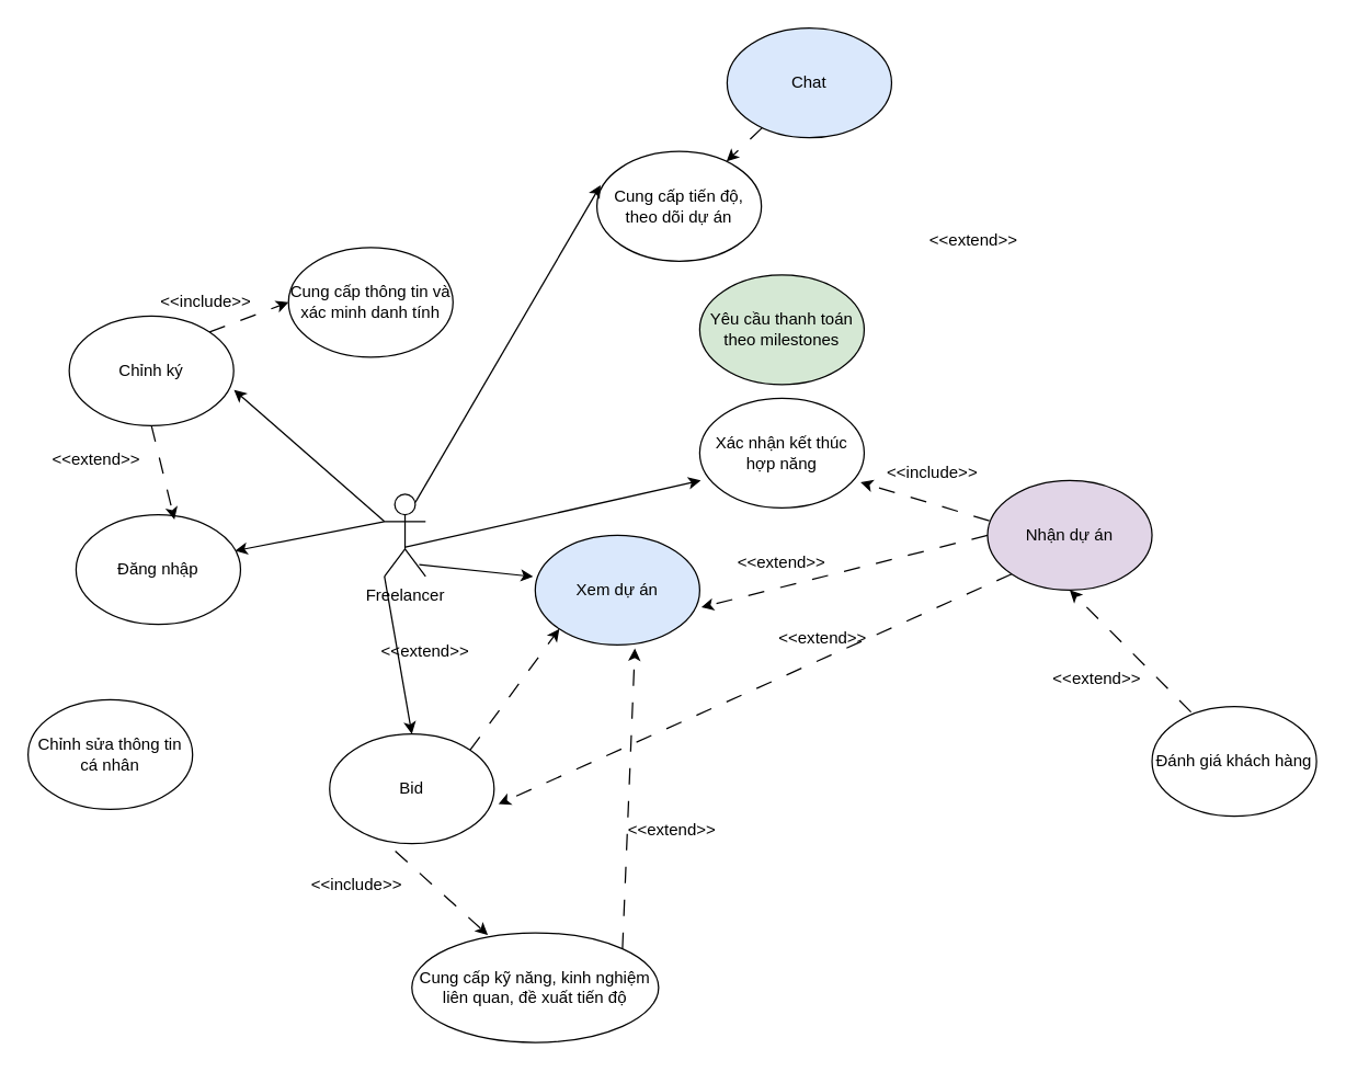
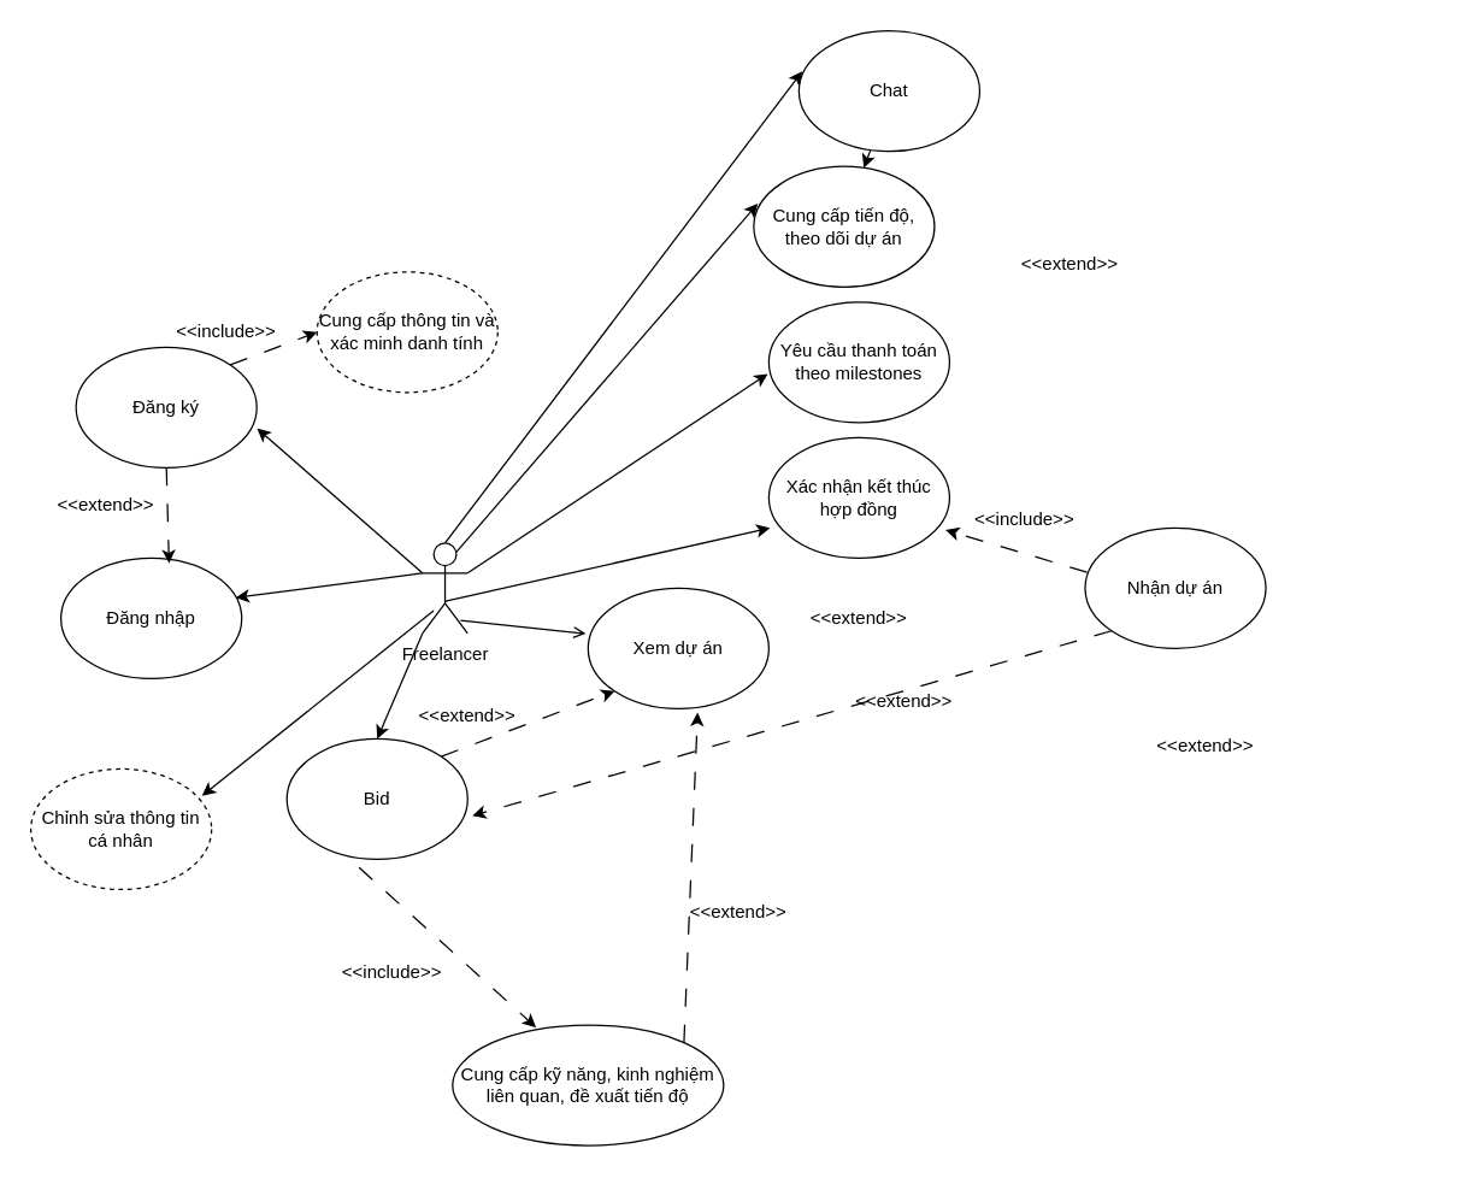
  <mxCell id="0" />
  <mxCell id="1" parent="0" />
  <mxCell id="2" value="Freelancer" style="shape=umlActor;verticalLabelPosition=bottom;verticalAlign=top;html=1;" parent="1" vertex="1"><mxGeometry x="280" y="360" width="30" height="60" as="geometry" /></mxCell>
- <mxCell id="3" value="Chỉnh ký" style="ellipse;whiteSpace=wrap;html=1;" parent="1" vertex="1"><mxGeometry x="50" y="230" width="120" height="80" as="geometry" /></mxCell>
- <mxCell id="4" value="Đăng nhập" style="ellipse;whiteSpace=wrap;html=1;" parent="1" vertex="1"><mxGeometry x="55" y="375" width="120" height="80" as="geometry" /></mxCell>
- <mxCell id="5" value="Cung cấp thông tin và xác minh danh tính" style="ellipse;whiteSpace=wrap;html=1;" parent="1" vertex="1"><mxGeometry x="210" width="120" height="80" as="geometry" y="180" /></mxCell>
- <mxCell id="6" value="Chỉnh sửa thông tin cá nhân" style="ellipse;whiteSpace=wrap;html=1;" parent="1" vertex="1"><mxGeometry x="20" y="510" width="120" height="80" as="geometry" /></mxCell>
- <mxCell id="7" value="Bid" style="ellipse;whiteSpace=wrap;html=1;" parent="1" vertex="1"><mxGeometry x="240" y="535" width="120" height="80" as="geometry" /></mxCell>
+ <mxCell id="3" value="Đăng ký" style="ellipse;whiteSpace=wrap;html=1;" parent="1" vertex="1"><mxGeometry x="50" y="230" width="120" height="80" as="geometry" /></mxCell>
+ <mxCell id="4" value="Đăng nhập" style="ellipse;whiteSpace=wrap;html=1;" parent="1" vertex="1"><mxGeometry x="40" y="370" width="120" height="80" as="geometry" /></mxCell>
+ <mxCell id="5" value="Cung cấp thông tin và xác minh danh tính" style="ellipse;whiteSpace=wrap;html=1;dashed=1;" parent="1" vertex="1"><mxGeometry x="210" width="120" height="80" as="geometry" y="180" /></mxCell>
+ <mxCell id="6" value="Chỉnh sửa thông tin cá nhân" style="ellipse;whiteSpace=wrap;html=1;dashed=1;" parent="1" vertex="1"><mxGeometry x="20" y="510" width="120" height="80" as="geometry" /></mxCell>
+ <mxCell id="7" value="Bid" style="ellipse;whiteSpace=wrap;html=1;" parent="1" vertex="1"><mxGeometry x="190" y="490" width="120" height="80" as="geometry" /></mxCell>
  <mxCell id="8" value="Cung cấp kỹ năng, kinh nghiệm liên quan, đề xuất tiến độ" style="ellipse;whiteSpace=wrap;html=1;" parent="1" vertex="1"><mxGeometry x="300" y="680" width="180" height="80" as="geometry" /></mxCell>
- <mxCell id="9" value="Chat" style="ellipse;whiteSpace=wrap;html=1;fillColor=#dae8fc;" parent="1" vertex="1"><mxGeometry x="530" y="20" width="120" height="80" as="geometry" /></mxCell>
- <mxCell id="10" value="Cung cấp tiến độ, theo dõi dự án" style="ellipse;whiteSpace=wrap;html=1;" parent="1" vertex="1"><mxGeometry x="435" y="110" width="120" height="80" as="geometry" /></mxCell>
- <mxCell id="11" value="Yêu cầu thanh toán theo milestones" style="ellipse;whiteSpace=wrap;html=1;fillColor=#d5e8d4;" parent="1" vertex="1"><mxGeometry x="510" y="200" width="120" height="80" as="geometry" /></mxCell>
- <mxCell id="12" value="Đánh giá khách hàng" style="ellipse;whiteSpace=wrap;html=1;" parent="1" vertex="1"><mxGeometry x="840" y="515" width="120" height="80" as="geometry" /></mxCell>
+ <mxCell id="9" value="Chat" style="ellipse;whiteSpace=wrap;html=1;" parent="1" vertex="1"><mxGeometry x="530" y="20" width="120" height="80" as="geometry" /></mxCell>
+ <mxCell id="10" value="Cung cấp tiến độ, theo dõi dự án" style="ellipse;whiteSpace=wrap;html=1;" parent="1" vertex="1"><mxGeometry x="500" y="110" width="120" height="80" as="geometry" /></mxCell>
+ <mxCell id="11" value="Yêu cầu thanh toán theo milestones" style="ellipse;whiteSpace=wrap;html=1;" parent="1" vertex="1"><mxGeometry x="510" y="200" width="120" height="80" as="geometry" /></mxCell>
  <mxCell id="13" value="" style="endArrow=classic;html=1;rounded=0;exitX=0;exitY=0.333;exitDx=0;exitDy=0;exitPerimeter=0;entryX=1.002;entryY=0.674;entryDx=0;entryDy=0;entryPerimeter=0;" parent="1" source="2" target="3" edge="1"><mxGeometry width="50" height="50" relative="1" as="geometry"><mxPoint x="380" y="560" as="sourcePoint" /><mxPoint x="430" y="510" as="targetPoint" /></mxGeometry></mxCell>
  <mxCell id="14" value="" style="endArrow=classic;html=1;rounded=0;exitX=0.5;exitY=1;exitDx=0;exitDy=0;entryX=0.598;entryY=0.043;entryDx=0;entryDy=0;entryPerimeter=0;dashed=1;dashPattern=12 12;" parent="1" source="3" target="4" edge="1"><mxGeometry width="50" height="50" relative="1" as="geometry"><mxPoint x="380" y="560" as="sourcePoint" /><mxPoint x="430" y="510" as="targetPoint" /></mxGeometry></mxCell>
+ <mxCell id="15" value="" style="endArrow=classic;html=1;rounded=0;exitX=0.248;exitY=0.748;exitDx=0;exitDy=0;exitPerimeter=0;entryX=0.947;entryY=0.222;entryDx=0;entryDy=0;entryPerimeter=0;" parent="1" source="2" target="6" edge="1"><mxGeometry width="50" height="50" relative="1" as="geometry"><mxPoint x="380" y="560" as="sourcePoint" /><mxPoint x="430" y="510" as="targetPoint" /></mxGeometry></mxCell>
  <mxCell id="16" value="" style="endArrow=classic;html=1;rounded=0;exitX=0;exitY=1;exitDx=0;exitDy=0;exitPerimeter=0;entryX=0.5;entryY=0;entryDx=0;entryDy=0;" parent="1" source="2" target="7" edge="1"><mxGeometry width="50" height="50" relative="1" as="geometry"><mxPoint x="380" y="560" as="sourcePoint" /><mxPoint x="430" y="510" as="targetPoint" /></mxGeometry></mxCell>
  <mxCell id="17" value="" style="endArrow=classic;html=1;rounded=0;dashed=1;dashPattern=12 12;exitX=0.399;exitY=1.067;exitDx=0;exitDy=0;entryX=0.308;entryY=0.02;entryDx=0;entryDy=0;entryPerimeter=0;exitPerimeter=0;" parent="1" source="7" target="8" edge="1"><mxGeometry width="50" height="50" relative="1" as="geometry"><mxPoint x="380" y="560" as="sourcePoint" /><mxPoint x="330" y="680" as="targetPoint" /></mxGeometry></mxCell>
- <mxCell id="18" value="Nhận dự án" style="ellipse;whiteSpace=wrap;html=1;fillColor=#e1d5e7;" parent="1" vertex="1"><mxGeometry x="720" y="350" width="120" height="80" as="geometry" /></mxCell>
+ <mxCell id="18" value="Nhận dự án" style="ellipse;whiteSpace=wrap;html=1;" parent="1" vertex="1"><mxGeometry x="720" y="350" width="120" height="80" as="geometry" /></mxCell>
  <mxCell id="19" value="" style="endArrow=classic;html=1;rounded=0;exitX=1;exitY=0;exitDx=0;exitDy=0;entryX=0;entryY=0.5;entryDx=0;entryDy=0;dashed=1;dashPattern=12 12;" parent="1" source="3" target="5" edge="1"><mxGeometry width="50" height="50" relative="1" as="geometry"><mxPoint x="380" y="410" as="sourcePoint" /><mxPoint x="430" y="360" as="targetPoint" /></mxGeometry></mxCell>
  <mxCell id="20" value="" style="endArrow=classic;html=1;rounded=0;dashed=1;dashPattern=12 12;" parent="1" source="9" target="10" edge="1"><mxGeometry width="50" height="50" relative="1" as="geometry"><mxPoint x="530" y="260" as="sourcePoint" /><mxPoint x="510" y="350" as="targetPoint" /></mxGeometry></mxCell>
- <mxCell id="22" value="" style="endArrow=classic;html=1;rounded=0;dashed=1;dashPattern=12 12;entryX=0.5;entryY=1;entryDx=0;entryDy=0;exitX=0.237;exitY=0.049;exitDx=0;exitDy=0;exitPerimeter=0;" parent="1" source="12" target="18" edge="1"><mxGeometry width="50" height="50" relative="1" as="geometry"><mxPoint x="380" y="560" as="sourcePoint" /><mxPoint x="530" y="550" as="targetPoint" /></mxGeometry></mxCell>
+ <mxCell id="21" value="" style="endArrow=classic;html=1;rounded=0;exitX=1;exitY=0.333;exitDx=0;exitDy=0;exitPerimeter=0;entryX=-0.006;entryY=0.596;entryDx=0;entryDy=0;entryPerimeter=0;" parent="1" source="2" target="11" edge="1"><mxGeometry width="50" height="50" relative="1" as="geometry"><mxPoint x="560" y="520" as="sourcePoint" /><mxPoint x="410" y="340" as="targetPoint" /></mxGeometry></mxCell>
  <mxCell id="23" value="&amp;lt;&amp;lt;include&amp;gt;&amp;gt;" style="text;html=1;align=center;verticalAlign=middle;whiteSpace=wrap;rounded=0;" parent="1" vertex="1"><mxGeometry x="110" y="205" width="80" height="30" as="geometry" /></mxCell>
  <mxCell id="24" value="&amp;lt;&amp;lt;extend&amp;gt;&amp;gt;" style="text;html=1;align=center;verticalAlign=middle;whiteSpace=wrap;rounded=0;" parent="1" vertex="1"><mxGeometry x="30" y="320" width="80" height="30" as="geometry" /></mxCell>
  <mxCell id="25" value="&amp;lt;&amp;lt;include&amp;gt;&amp;gt;" style="text;html=1;align=center;verticalAlign=middle;whiteSpace=wrap;rounded=0;" parent="1" vertex="1"><mxGeometry x="220" y="630" width="80" height="30" as="geometry" /></mxCell>
  <mxCell id="26" value="&amp;lt;&amp;lt;extend&amp;gt;&amp;gt;" style="text;html=1;align=center;verticalAlign=middle;whiteSpace=wrap;rounded=0;" parent="1" vertex="1"><mxGeometry x="770" y="480" width="60" height="30" as="geometry" /></mxCell>
  <mxCell id="27" value="" style="endArrow=classic;html=1;rounded=0;exitX=0;exitY=0.333;exitDx=0;exitDy=0;exitPerimeter=0;entryX=0.967;entryY=0.329;entryDx=0;entryDy=0;entryPerimeter=0;" parent="1" source="2" target="4" edge="1"><mxGeometry width="50" height="50" relative="1" as="geometry"><mxPoint x="380" y="560" as="sourcePoint" /><mxPoint x="430" y="510" as="targetPoint" /></mxGeometry></mxCell>
  <mxCell id="28" value="&amp;lt;&amp;lt;extend&amp;gt;&amp;gt;" style="text;html=1;align=center;verticalAlign=middle;whiteSpace=wrap;rounded=0;" parent="1" vertex="1"><mxGeometry x="680" y="160" width="60" height="30" as="geometry" /></mxCell>
+ <mxCell id="29" value="" style="endArrow=classic;html=1;rounded=0;exitX=0.5;exitY=0;exitDx=0;exitDy=0;exitPerimeter=0;entryX=0.018;entryY=0.335;entryDx=0;entryDy=0;entryPerimeter=0;" parent="1" source="2" target="9" edge="1"><mxGeometry width="50" height="50" relative="1" as="geometry"><mxPoint x="380" y="560" as="sourcePoint" /><mxPoint x="430" y="510" as="targetPoint" /></mxGeometry></mxCell>
  <mxCell id="30" style="edgeStyle=orthogonalEdgeStyle;rounded=0;orthogonalLoop=1;jettySize=auto;html=1;exitX=0.5;exitY=1;exitDx=0;exitDy=0;" parent="1" source="25" target="25" edge="1"><mxGeometry relative="1" as="geometry" /></mxCell>
- <mxCell id="31" value="Xem dự án" style="ellipse;whiteSpace=wrap;html=1;fillColor=#dae8fc;" parent="1" vertex="1"><mxGeometry x="390" y="390" width="120" height="80" as="geometry" /></mxCell>
+ <mxCell id="31" value="Xem dự án" style="ellipse;whiteSpace=wrap;html=1;" parent="1" vertex="1"><mxGeometry x="390" y="390" width="120" height="80" as="geometry" /></mxCell>
  <mxCell id="32" value="" style="endArrow=classic;html=1;rounded=0;exitX=1;exitY=0;exitDx=0;exitDy=0;dashed=1;dashPattern=12 12;entryX=0;entryY=1;entryDx=0;entryDy=0;" parent="1" source="7" target="31" edge="1"><mxGeometry width="50" height="50" relative="1" as="geometry"><mxPoint x="380" y="560" as="sourcePoint" /><mxPoint x="370" y="370" as="targetPoint" /></mxGeometry></mxCell>
  <mxCell id="33" value="&amp;lt;&amp;lt;extend&amp;gt;&amp;gt;" style="text;html=1;align=center;verticalAlign=middle;whiteSpace=wrap;rounded=0;" parent="1" vertex="1"><mxGeometry x="280" y="460" width="60" height="30" as="geometry" /></mxCell>
  <mxCell id="34" value="&amp;lt;&amp;lt;extend&amp;gt;&amp;gt;" style="text;html=1;align=center;verticalAlign=middle;whiteSpace=wrap;rounded=0;" parent="1" vertex="1"><mxGeometry x="460" y="590" width="60" height="30" as="geometry" /></mxCell>
  <mxCell id="35" value="" style="endArrow=classic;html=1;rounded=0;exitX=1;exitY=0;exitDx=0;exitDy=0;entryX=0.606;entryY=1.032;entryDx=0;entryDy=0;entryPerimeter=0;dashed=1;dashPattern=12 12;" parent="1" source="8" target="31" edge="1"><mxGeometry width="50" height="50" relative="1" as="geometry"><mxPoint x="380" y="560" as="sourcePoint" /><mxPoint x="430" y="510" as="targetPoint" /></mxGeometry></mxCell>
- <mxCell id="36" value="" style="endArrow=classic;html=1;rounded=0;exitX=0;exitY=0.5;exitDx=0;exitDy=0;entryX=1.01;entryY=0.657;entryDx=0;entryDy=0;entryPerimeter=0;dashed=1;dashPattern=12 12;" parent="1" source="18" target="31" edge="1"><mxGeometry width="50" height="50" relative="1" as="geometry"><mxPoint x="380" y="560" as="sourcePoint" /><mxPoint x="430" y="510" as="targetPoint" /></mxGeometry></mxCell>
  <mxCell id="37" value="&amp;lt;&amp;lt;extend&amp;gt;&amp;gt;" style="text;html=1;align=center;verticalAlign=middle;whiteSpace=wrap;rounded=0;" parent="1" vertex="1"><mxGeometry x="540" y="390" width="60" height="40" as="geometry" /></mxCell>
- <mxCell id="38" value="" style="endArrow=classic;html=1;rounded=0;entryX=-0.013;entryY=0.377;entryDx=0;entryDy=0;entryPerimeter=0;exitX=0.844;exitY=0.856;exitDx=0;exitDy=0;exitPerimeter=0;" parent="1" source="2" target="31" edge="1"><mxGeometry width="50" height="50" relative="1" as="geometry"><mxPoint x="400" y="340" as="sourcePoint" /><mxPoint x="430" y="510" as="targetPoint" /></mxGeometry></mxCell>
+ <mxCell id="38" value="" style="endArrow=open;html=1;rounded=0;entryX=-0.013;entryY=0.377;entryDx=0;entryDy=0;entryPerimeter=0;exitX=0.844;exitY=0.856;exitDx=0;exitDy=0;exitPerimeter=0;" parent="1" source="2" target="31" edge="1"><mxGeometry width="50" height="50" relative="1" as="geometry"><mxPoint x="400" y="340" as="sourcePoint" /><mxPoint x="430" y="510" as="targetPoint" /></mxGeometry></mxCell>
  <mxCell id="39" value="" style="endArrow=classic;html=1;rounded=0;entryX=1.026;entryY=0.639;entryDx=0;entryDy=0;entryPerimeter=0;exitX=0;exitY=1;exitDx=0;exitDy=0;dashed=1;dashPattern=12 12;" parent="1" source="18" target="7" edge="1"><mxGeometry width="50" height="50" relative="1" as="geometry"><mxPoint x="380" y="580" as="sourcePoint" /><mxPoint x="430" y="510" as="targetPoint" /></mxGeometry></mxCell>
  <mxCell id="40" value="&amp;lt;&amp;lt;extend&amp;gt;&amp;gt;" style="text;html=1;align=center;verticalAlign=middle;whiteSpace=wrap;rounded=0;" parent="1" vertex="1"><mxGeometry x="570" y="450" width="60" height="30" as="geometry" /></mxCell>
  <mxCell id="41" value="" style="endArrow=classic;html=1;rounded=0;exitX=0.75;exitY=0.1;exitDx=0;exitDy=0;exitPerimeter=0;entryX=0.022;entryY=0.308;entryDx=0;entryDy=0;entryPerimeter=0;" edge="1" parent="1" source="2" target="10"><mxGeometry width="50" height="50" relative="1" as="geometry"><mxPoint x="570" y="440" as="sourcePoint" /><mxPoint x="620" y="390" as="targetPoint" /></mxGeometry></mxCell>
- <mxCell id="42" value="Xác nhận kết thúc hợp năng" style="ellipse;whiteSpace=wrap;html=1;" vertex="1" parent="1"><mxGeometry x="510" y="290" width="120" height="80" as="geometry" /></mxCell>
+ <mxCell id="42" value="Xác nhận kết thúc hợp đồng" style="ellipse;whiteSpace=wrap;html=1;" vertex="1" parent="1"><mxGeometry x="510" y="290" width="120" height="80" as="geometry" /></mxCell>
  <mxCell id="43" value="" style="endArrow=classic;html=1;rounded=0;exitX=0.511;exitY=0.644;exitDx=0;exitDy=0;exitPerimeter=0;entryX=0.006;entryY=0.75;entryDx=0;entryDy=0;entryPerimeter=0;" edge="1" parent="1" source="2" target="42"><mxGeometry width="50" height="50" relative="1" as="geometry"><mxPoint x="570" y="420" as="sourcePoint" /><mxPoint x="620" y="370" as="targetPoint" /></mxGeometry></mxCell>
  <mxCell id="44" value="" style="endArrow=classic;html=1;rounded=0;exitX=0.011;exitY=0.367;exitDx=0;exitDy=0;exitPerimeter=0;entryX=0.978;entryY=0.767;entryDx=0;entryDy=0;entryPerimeter=0;dashed=1;dashPattern=12 12;" edge="1" parent="1" source="18" target="42"><mxGeometry width="50" height="50" relative="1" as="geometry"><mxPoint x="570" y="420" as="sourcePoint" /><mxPoint x="620" y="370" as="targetPoint" /></mxGeometry></mxCell>
  <mxCell id="45" value="&amp;lt;&amp;lt;include&amp;gt;&amp;gt;" style="text;html=1;align=center;verticalAlign=middle;whiteSpace=wrap;rounded=0;" vertex="1" parent="1"><mxGeometry x="650" y="330" width="60" height="30" as="geometry" /></mxCell>
